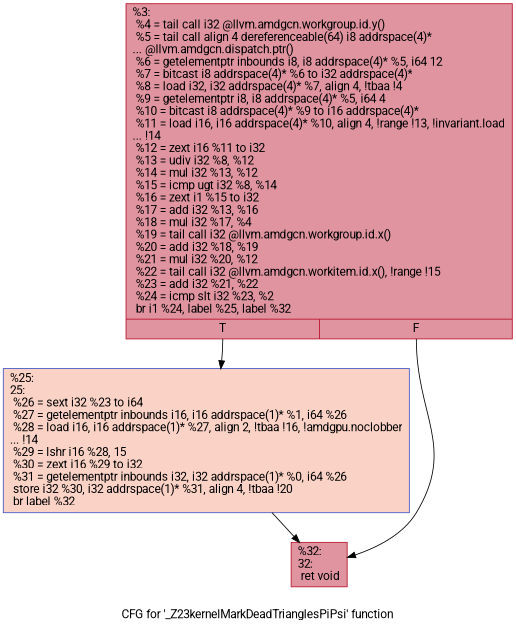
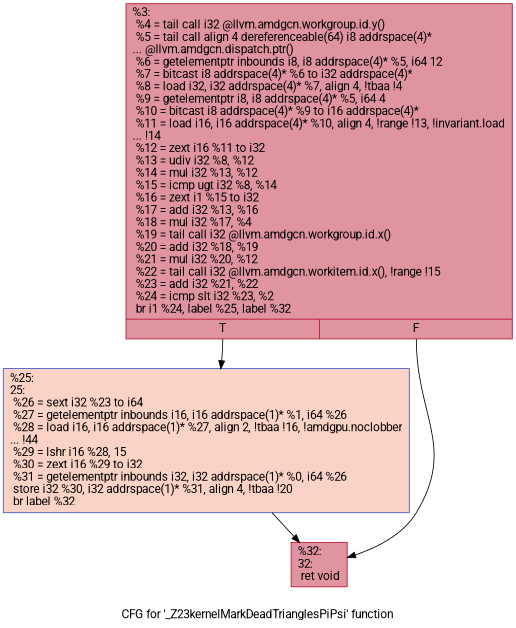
  digraph {
    label="CFG for '_Z23kernelMarkDeadTrianglesPiPsi' function"
    fontname=Roboto
    node [color="#b70d28ff" fillcolor="#b70d2870" shape=record style=filled fontname=Roboto]
    edge [fontname=Roboto]
    n1 [label="{%3:\l  %4 = tail call i32 @llvm.amdgcn.workgroup.id.y()\l  %5 = tail call align 4 dereferenceable(64) i8 addrspace(4)*\l... @llvm.amdgcn.dispatch.ptr()\l  %6 = getelementptr inbounds i8, i8 addrspace(4)* %5, i64 12\l  %7 = bitcast i8 addrspace(4)* %6 to i32 addrspace(4)*\l  %8 = load i32, i32 addrspace(4)* %7, align 4, !tbaa !4\l  %9 = getelementptr i8, i8 addrspace(4)* %5, i64 4\l  %10 = bitcast i8 addrspace(4)* %9 to i16 addrspace(4)*\l  %11 = load i16, i16 addrspace(4)* %10, align 4, !range !13, !invariant.load\l... !14\l  %12 = zext i16 %11 to i32\l  %13 = udiv i32 %8, %12\l  %14 = mul i32 %13, %12\l  %15 = icmp ugt i32 %8, %14\l  %16 = zext i1 %15 to i32\l  %17 = add i32 %13, %16\l  %18 = mul i32 %17, %4\l  %19 = tail call i32 @llvm.amdgcn.workgroup.id.x()\l  %20 = add i32 %18, %19\l  %21 = mul i32 %20, %12\l  %22 = tail call i32 @llvm.amdgcn.workitem.id.x(), !range !15\l  %23 = add i32 %21, %22\l  %24 = icmp slt i32 %23, %2\l  br i1 %24, label %25, label %32\l|{<s0>T|<s1>F}}"]
-   n2 [color="#3d50c3ff" fillcolor="#f59c7d70" label="{%25:\l25:                                               \l  %26 = sext i32 %23 to i64\l  %27 = getelementptr inbounds i16, i16 addrspace(1)* %1, i64 %26\l  %28 = load i16, i16 addrspace(1)* %27, align 2, !tbaa !16, !amdgpu.noclobber\l... !14\l  %29 = lshr i16 %28, 15\l  %30 = zext i16 %29 to i32\l  %31 = getelementptr inbounds i32, i32 addrspace(1)* %0, i64 %26\l  store i32 %30, i32 addrspace(1)* %31, align 4, !tbaa !20\l  br label %32\l}"]
+   n2 [color="#3d50c3ff" fillcolor="#f59c7d70" label="{%25:\l25:                                               \l  %26 = sext i32 %23 to i64\l  %27 = getelementptr inbounds i16, i16 addrspace(1)* %1, i64 %26\l  %28 = load i16, i16 addrspace(1)* %27, align 2, !tbaa !16, !amdgpu.noclobber\l... !44\l  %29 = lshr i16 %28, 15\l  %30 = zext i16 %29 to i32\l  %31 = getelementptr inbounds i32, i32 addrspace(1)* %0, i64 %26\l  store i32 %30, i32 addrspace(1)* %31, align 4, !tbaa !20\l  br label %32\l}"]
    n3 [label="{%32:\l32:                                               \l  ret void\l}"]
    n1 -> n2 [tailport=s0]
    n1 -> n3 [tailport=s1]
    n2 -> n3
  }
